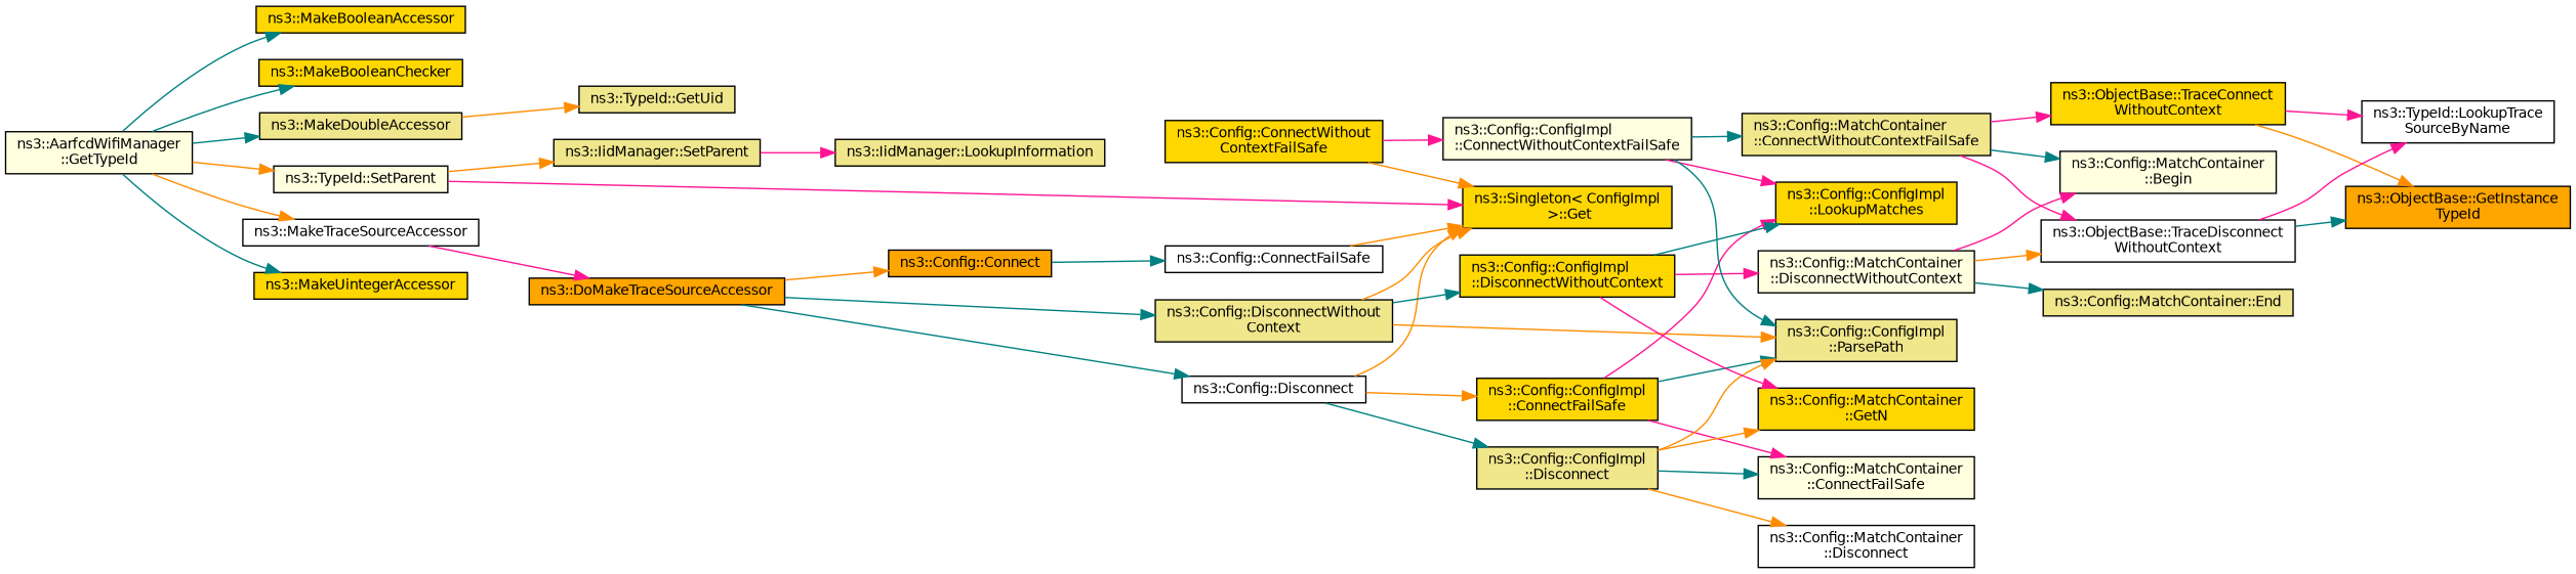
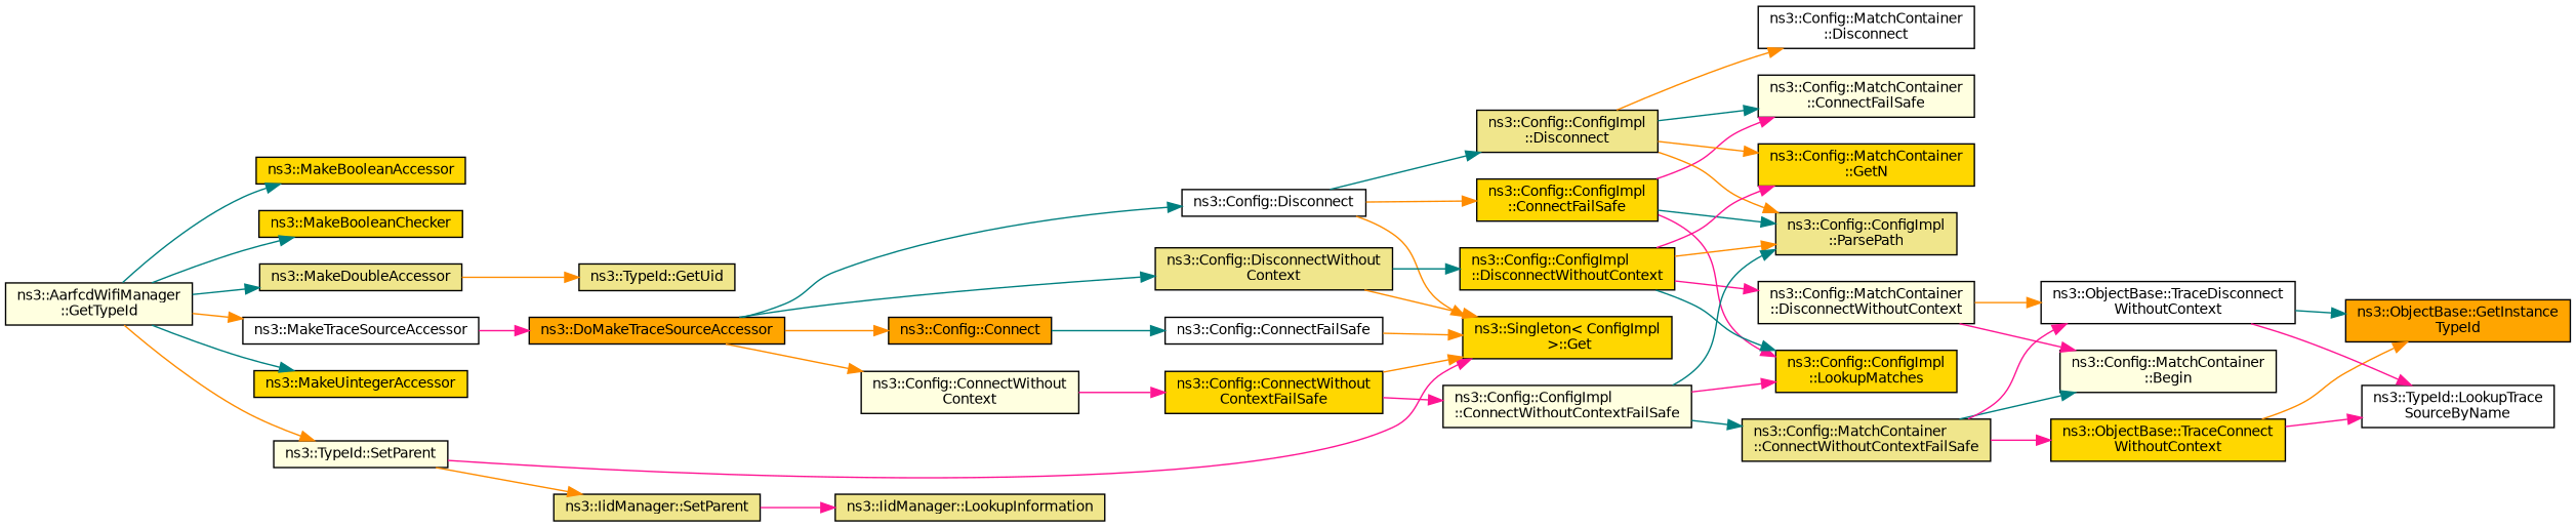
  digraph {
    rankdir=LR
    node [color=black fillcolor=gold fontname=Helvetica fontsize=10 shape=record style=filled]
    edge [color=teal fontname=Helvetica fontsize=10 labelfontname=Helvetica labelfontsize=10 style=solid]
    n1 [fillcolor=lightyellow fontcolor=black height=0.2 label="ns3::AarfcdWifiManager\l::GetTypeId" width=0.4]
    n2 [height=0.2 label="ns3::MakeBooleanAccessor" width=0.4]
    n3 [height=0.2 label="ns3::MakeBooleanChecker" width=0.4]
    n4 [fillcolor=khaki height=0.2 label="ns3::MakeDoubleAccessor" width=0.4]
    n5 [fillcolor=white height=0.2 label="ns3::MakeTraceSourceAccessor" width=0.4]
    n6 [height=0.2 label="ns3::MakeUintegerAccessor" width=0.4]
    n7 [fillcolor=lightyellow height=0.2 label="ns3::TypeId::SetParent" width=0.4]
    n8 [fillcolor=khaki height=0.2 label="ns3::TypeId::GetUid" width=0.4]
    n9 [fillcolor=orange height=0.2 label="ns3::DoMakeTraceSourceAccessor" width=0.4]
    n10 [height=0.2 label="ns3::Singleton\< ConfigImpl\l \>::Get" width=0.4]
    n11 [fillcolor=khaki height=0.2 label="ns3::IidManager::SetParent" width=0.4]
    n12 [fillcolor=orange height=0.2 label="ns3::Config::Connect" width=0.4]
+   n13 [fillcolor=lightyellow height=0.2 label="ns3::Config::ConnectWithout\lContext" width=0.4]
    n14 [fillcolor=white height=0.2 label="ns3::Config::Disconnect" width=0.4]
    n15 [fillcolor=khaki height=0.2 label="ns3::Config::DisconnectWithout\lContext" width=0.4]
    n16 [fillcolor=white height=0.2 label="ns3::Config::ConnectFailSafe" width=0.4]
    n17 [height=0.2 label="ns3::Config::ConnectWithout\lContextFailSafe" width=0.4]
    n18 [height=0.2 label="ns3::Config::ConfigImpl\l::ConnectFailSafe" width=0.4]
    n19 [fillcolor=khaki height=0.2 label="ns3::Config::ConfigImpl\l::Disconnect" width=0.4]
    n20 [height=0.2 label="ns3::Config::ConfigImpl\l::DisconnectWithoutContext" width=0.4]
    n21 [fillcolor=lightyellow height=0.2 label="ns3::Config::MatchContainer\l::ConnectFailSafe" width=0.4]
    n22 [height=0.2 label="ns3::Config::ConfigImpl\l::LookupMatches" width=0.4]
    n23 [fillcolor=khaki height=0.2 label="ns3::Config::ConfigImpl\l::ParsePath" width=0.4]
    n24 [fillcolor=lightyellow height=0.2 label="ns3::Config::ConfigImpl\l::ConnectWithoutContextFailSafe" width=0.4]
    n25 [fillcolor=khaki height=0.2 label="ns3::Config::MatchContainer\l::ConnectWithoutContextFailSafe" width=0.4]
    n26 [fillcolor=lightyellow height=0.2 label="ns3::Config::MatchContainer\l::Begin" width=0.4]
    n27 [height=0.2 label="ns3::ObjectBase::TraceConnect\lWithoutContext" width=0.4]
    n28 [fillcolor=white height=0.2 label="ns3::ObjectBase::TraceDisconnect\lWithoutContext" width=0.4]
-   n29 [fillcolor=khaki height=0.2 label="ns3::Config::MatchContainer::End" width=0.4]
    n30 [fillcolor=orange height=0.2 label="ns3::ObjectBase::GetInstance\lTypeId" width=0.4]
    n31 [fillcolor=white height=0.2 label="ns3::TypeId::LookupTrace\lSourceByName" width=0.4]
    n32 [fillcolor=white height=0.2 label="ns3::Config::MatchContainer\l::Disconnect" width=0.4]
    n33 [height=0.2 label="ns3::Config::MatchContainer\l::GetN" width=0.4]
    n34 [fillcolor=lightyellow height=0.2 label="ns3::Config::MatchContainer\l::DisconnectWithoutContext" width=0.4]
    n35 [fillcolor=khaki height=0.2 label="ns3::IidManager::LookupInformation" width=0.4]
    n1 -> n2
    n1 -> n3
    n1 -> n4
    n1 -> n5 [color=darkorange]
    n1 -> n6
    n1 -> n7 [color=darkorange]
    n4 -> n8 [color=darkorange]
    n5 -> n9 [color=deeppink]
    n7 -> n10 [color=deeppink]
    n7 -> n11 [color=darkorange]
    n9 -> n12 [color=darkorange]
+   n9 -> n13 [color=darkorange]
    n9 -> n14
    n9 -> n15
    n11 -> n35 [color=deeppink]
    n12 -> n16
+   n13 -> n17 [color=deeppink]
    n14 -> n10 [color=darkorange]
    n14 -> n18 [color=darkorange]
    n14 -> n19
    n15 -> n10 [color=darkorange]
    n15 -> n20
    n16 -> n10 [color=darkorange]
    n17 -> n10 [color=darkorange]
    n17 -> n24 [color=deeppink]
    n18 -> n21 [color=deeppink]
    n18 -> n22 [color=deeppink]
    n18 -> n23
    n19 -> n21
    n19 -> n23 [color=darkorange]
    n19 -> n32 [color=darkorange]
    n19 -> n33 [color=darkorange]
    n20 -> n22
-   n15 -> n23 [color=darkorange]
+   n20 -> n23 [color=darkorange]
    n20 -> n33 [color=deeppink]
    n20 -> n34 [color=deeppink]
    n24 -> n22 [color=deeppink]
    n24 -> n23
    n24 -> n25
    n25 -> n26
    n25 -> n27 [color=deeppink]
    n25 -> n28 [color=deeppink]
    n27 -> n30 [color=darkorange]
    n27 -> n31 [color=deeppink]
    n28 -> n30
    n28 -> n31 [color=deeppink]
    n34 -> n26 [color=deeppink]
    n34 -> n28 [color=darkorange]
-   n34 -> n29
  }
